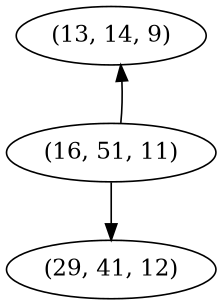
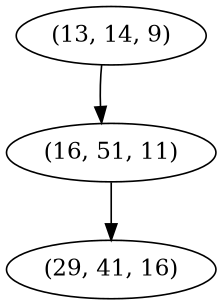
  digraph {
    n1 [label="(13, 14, 9)"]
    "(16, 51, 11)"
-   "(29, 41, 16)" [label="(29, 41, 12)"]
-   "(16, 51, 11)" -> n1
+   "(29, 41, 16)"
+   n1 -> "(16, 51, 11)"
    "(16, 51, 11)" -> "(29, 41, 16)"
  }
